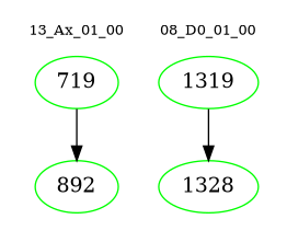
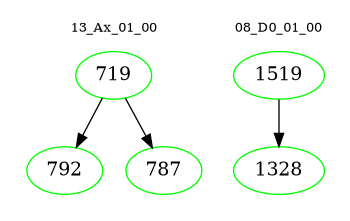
  digraph {
    node [color=green]
    edge [color=black style=solid]
    n1 [label=719]
-   n2 [label=892]
-   n4 [label=1319]
+   n2 [label=792]
+   n3 [label=787]
+   n4 [label=1519]
    n5 [label=1328]
    subgraph cluster_1 {
      color=white
      fontsize=10
      label="13_Ax_01_00"
      n1
      n2
+     n3
    }
    subgraph cluster_2 {
      color=white
      fontsize=10
      label="08_D0_01_00"
      n4
      n5
    }
    n1 -> n2
+   n1 -> n3
    n4 -> n5
  }
